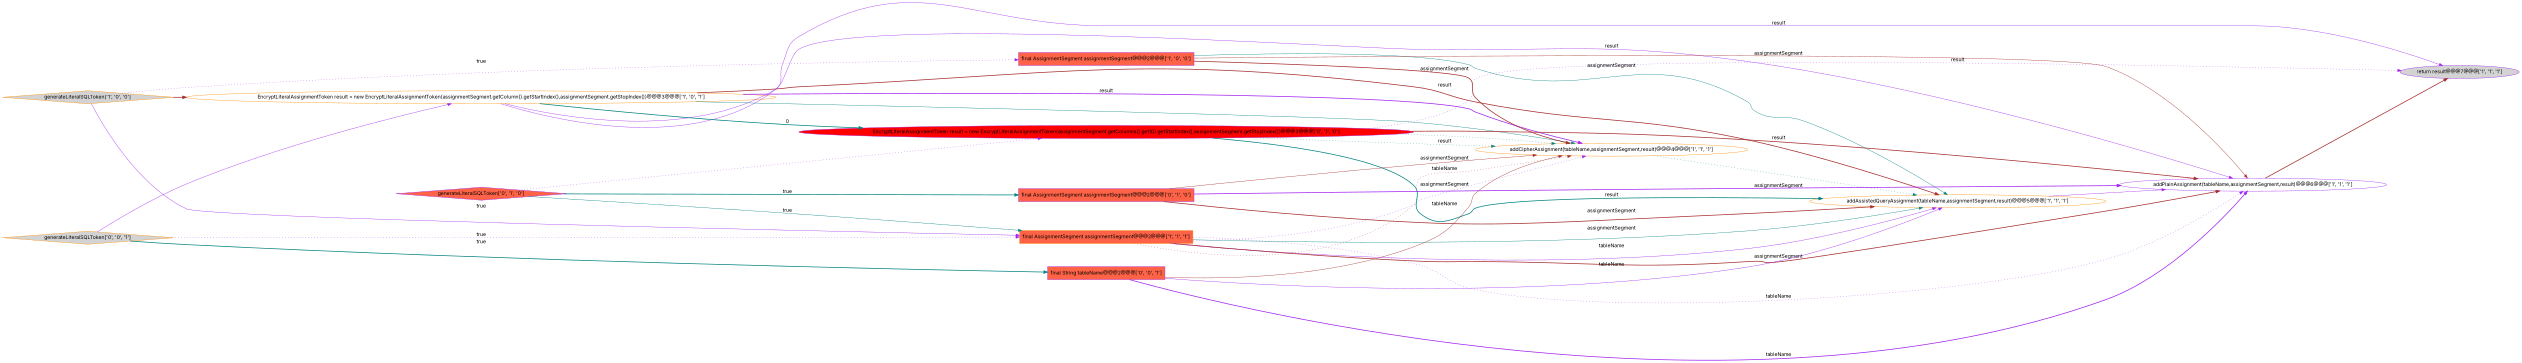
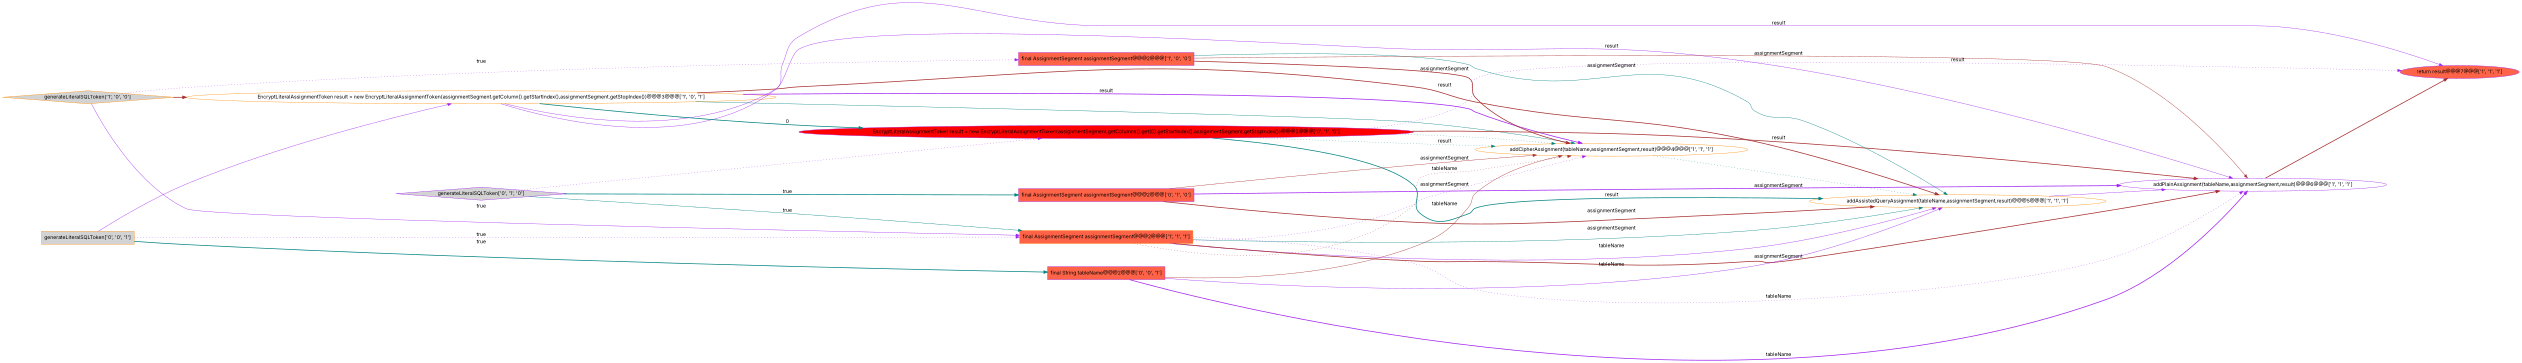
  digraph {
    fontname=Inter
    rankdir=LR
    node [color=purple fillcolor=tomato fontname=Inter shape=ellipse style=filled]
    edge [color=purple fontname=Inter style=solid]
    n1 [color=darkorange label="final AssignmentSegment assignmentSegment@@@2@@@['1', '1', '1']" shape=box]
    n2 [color=darkorange fillcolor=white label="addAssistedQueryAssignment(tableName,assignmentSegment,result)@@@5@@@['1', '1', '1']"]
    n3 [fillcolor=white label="addPlainAssignment(tableName,assignmentSegment,result)@@@6@@@['1', '1', '1']"]
    n4 [color=darkorange fillcolor=white label="addCipherAssignment(tableName,assignmentSegment,result)@@@4@@@['1', '1', '1']"]
-   n5 [fillcolor=lightgray label="return result@@@7@@@['1', '1', '1']"]
+   n5 [label="return result@@@7@@@['1', '1', '1']"]
    n6 [color=darkorange fillcolor=white label="EncryptLiteralAssignmentToken result = new EncryptLiteralAssignmentToken(assignmentSegment.getColumn().getStartIndex(),assignmentSegment.getStopIndex())@@@3@@@['1', '0', '1']"]
    n7 [fillcolor=red label="EncryptLiteralAssignmentToken result = new EncryptLiteralAssignmentToken(assignmentSegment.getColumns().get(0).getStartIndex(),assignmentSegment.getStopIndex())@@@3@@@['0', '1', '0']"]
    n8 [label="final AssignmentSegment assignmentSegment@@@2@@@['1', '0', '0']" shape=box]
    n9 [label="final AssignmentSegment assignmentSegment@@@2@@@['0', '1', '0']" shape=box]
    n10 [label="final String tableName@@@2@@@['0', '0', '1']" shape=box]
    n11 [color=darkorange fillcolor=lightgray label="generateLiteralSQLToken['1', '0', '0']" shape=diamond]
-   n12 [label="generateLiteralSQLToken['0', '1', '0']" shape=diamond]
-   n13 [color=darkorange fillcolor=lightgray label="generateLiteralSQLToken['0', '0', '1']" shape=diamond]
+   n12 [fillcolor=lightgray label="generateLiteralSQLToken['0', '1', '0']" shape=diamond]
+   n13 [color=darkorange fillcolor=lightgray label="generateLiteralSQLToken['0', '0', '1']" shape=box]
    n1 -> n2 [color=teal label=assignmentSegment]
    n1 -> n2 [label=tableName]
    n1 -> n3 [color=brown label=assignmentSegment style=bold]
    n1 -> n3 [label=tableName style=dotted]
    n1 -> n4 [color=brown label=tableName style=dotted]
    n1 -> n4 [label=assignmentSegment style=dotted]
    n2 -> n3
    n3 -> n5 [color=brown style=bold]
    n4 -> n2 [color=teal style=dotted]
    n6 -> n2 [color=brown label=result style=bold]
    n6 -> n3 [label=result]
    n6 -> n4 [label=result style=bold]
    n6 -> n4 [color=teal]
    n6 -> n5 [label=result]
    n6 -> n7 [color=teal label=0 style=bold]
    n7 -> n2 [color=teal label=result style=bold]
    n7 -> n3 [color=brown label=result style=bold]
    n7 -> n4 [color=teal style=dotted]
    n7 -> n4 [color=teal label=result style=dotted]
    n7 -> n5 [label=result style=dotted]
    n8 -> n2 [color=teal label=assignmentSegment]
    n8 -> n3 [color=brown label=assignmentSegment]
    n8 -> n4 [color=brown label=assignmentSegment style=bold]
    n9 -> n2 [color=brown label=assignmentSegment style=bold]
    n9 -> n3 [label=assignmentSegment style=bold]
    n9 -> n4 [color=brown label=assignmentSegment]
    n10 -> n2 [label=tableName]
    n10 -> n3 [label=tableName style=bold]
    n10 -> n4 [color=brown label=tableName]
    n11 -> n1 [label=true]
    n11 -> n6 [color=brown style=bold]
    n11 -> n8 [label=true style=dotted]
    n12 -> n1 [color=teal label=true]
    n12 -> n7 [style=dotted]
    n12 -> n9 [color=teal label=true style=bold]
    n13 -> n1 [label=true style=dotted]
    n13 -> n6
    n13 -> n10 [color=teal label=true style=bold]
  }
